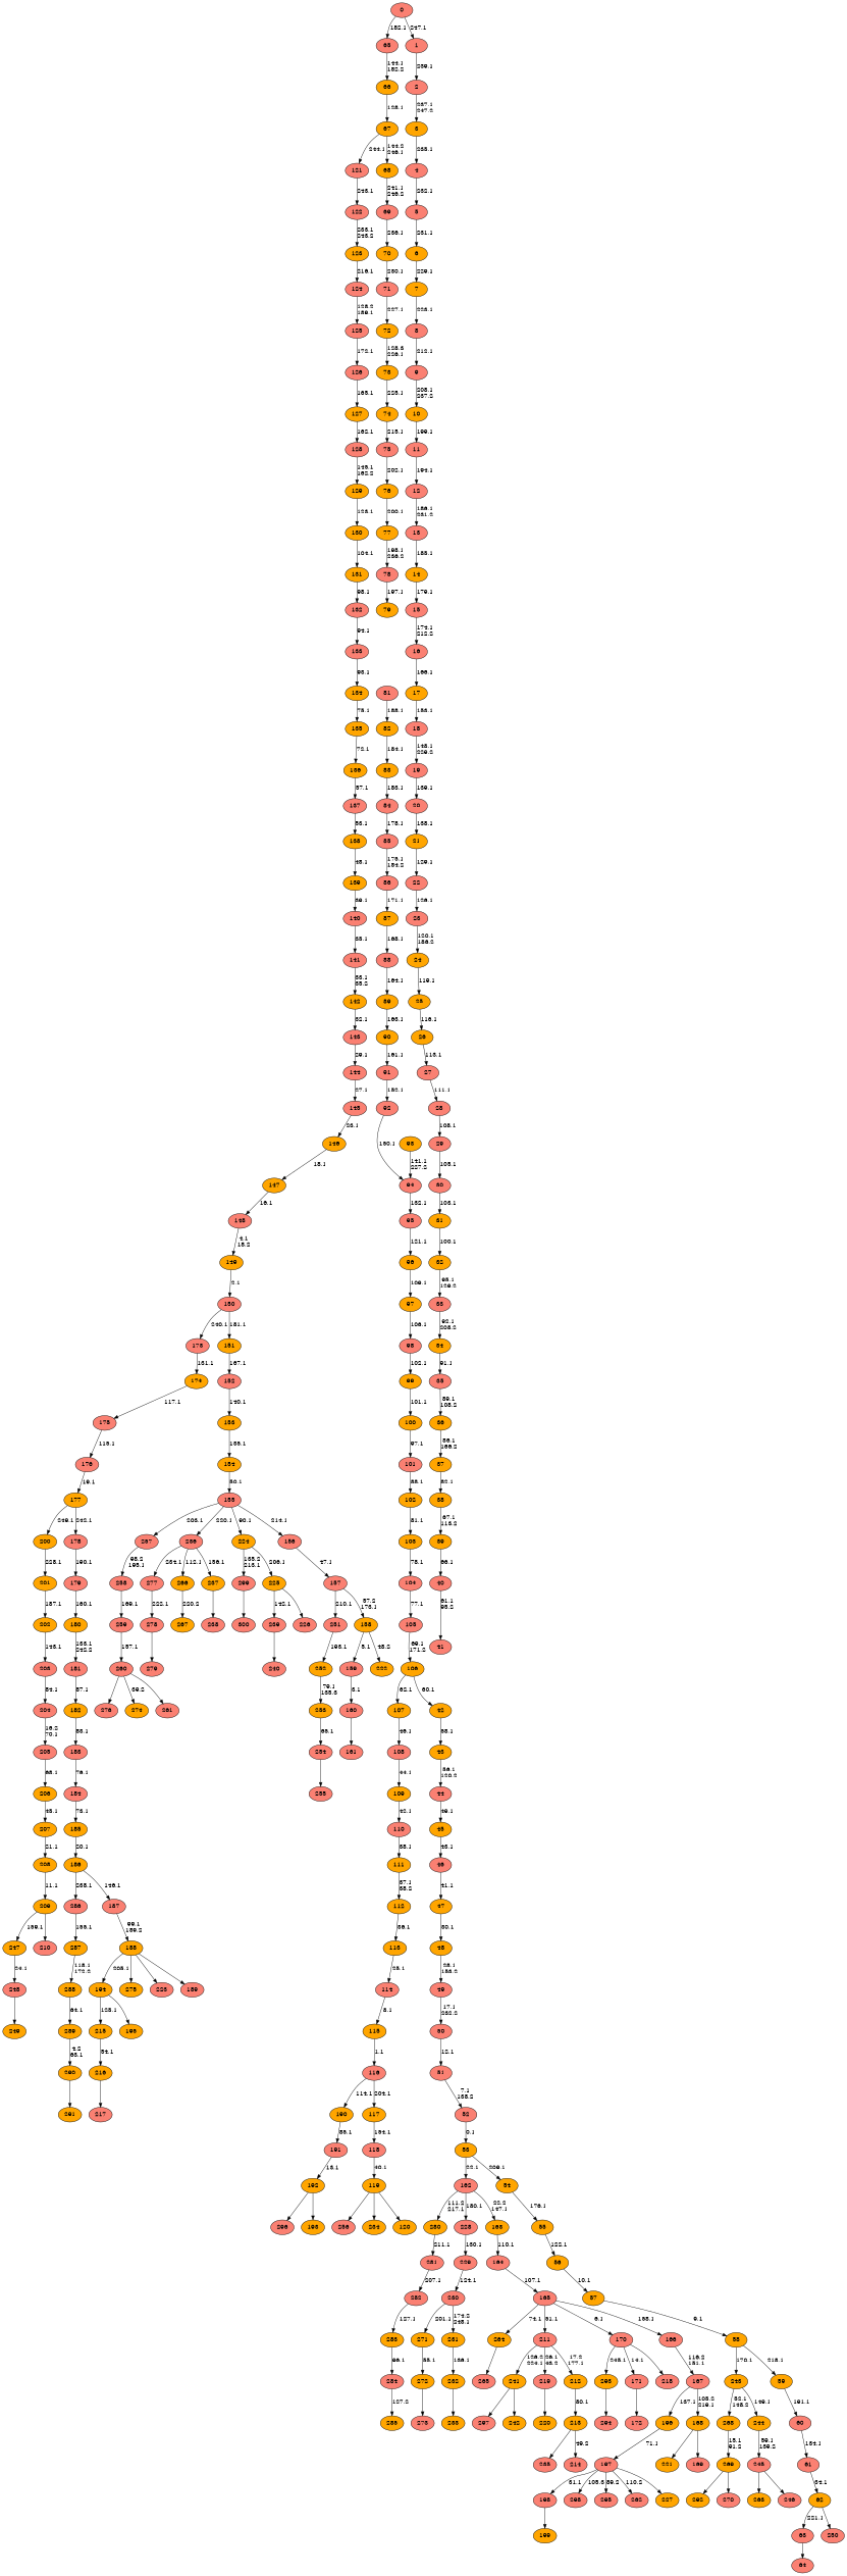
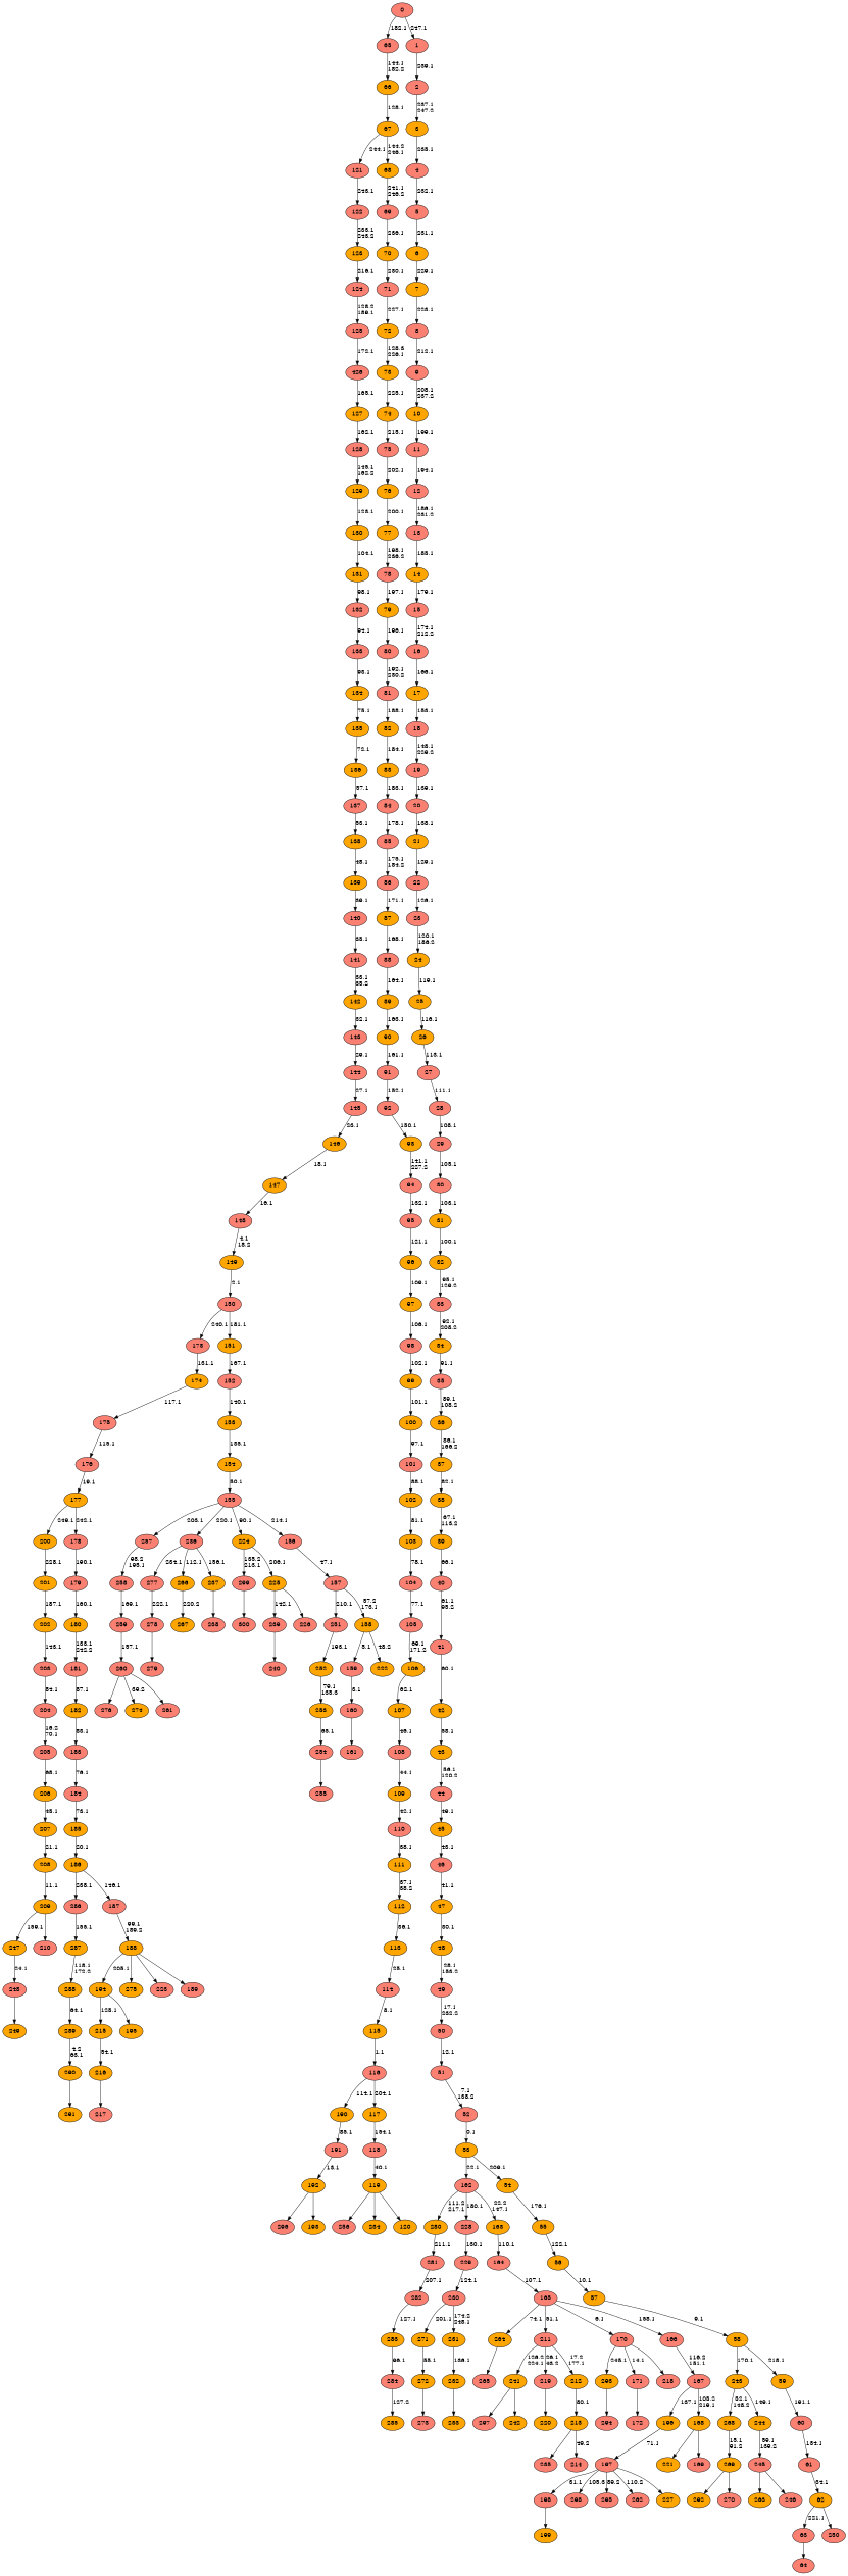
  digraph {
    node [fillcolor=salmon style=filled]
    299
    300
    293 [fillcolor=orange]
    294
    290 [fillcolor=orange]
    291 [fillcolor=orange]
    289 [fillcolor=orange]
    288 [fillcolor=orange]
    287 [fillcolor=orange]
    286
    285 [fillcolor=orange]
    284
    283 [fillcolor=orange]
    282
    281
    280 [fillcolor=orange]
    278
    279
    277
    272 [fillcolor=orange]
    273
    271 [fillcolor=orange]
    269 [fillcolor=orange]
    292 [fillcolor=orange]
    270
    268 [fillcolor=orange]
    266 [fillcolor=orange]
    267 [fillcolor=orange]
    264 [fillcolor=orange]
    265
    260
    276
    274 [fillcolor=orange]
    261
    259
    258
    257
    254
    255
    253 [fillcolor=orange]
    252 [fillcolor=orange]
    251
    249 [fillcolor=orange]
    248
    247 [fillcolor=orange]
    263 [fillcolor=orange]
    245
    246
    244 [fillcolor=orange]
    243 [fillcolor=orange]
    241 [fillcolor=orange]
    297
    242 [fillcolor=orange]
    239
    240
    237 [fillcolor=orange]
    238
    236
    232 [fillcolor=orange]
    233 [fillcolor=orange]
    231 [fillcolor=orange]
    230
    229
    228
    225 [fillcolor=orange]
    226
    224 [fillcolor=orange]
    220 [fillcolor=orange]
    219
    216 [fillcolor=orange]
    217
    215 [fillcolor=orange]
    213 [fillcolor=orange]
    235
    214
    212 [fillcolor=orange]
    211
    209 [fillcolor=orange]
    210
    208 [fillcolor=orange]
    207 [fillcolor=orange]
    206 [fillcolor=orange]
    205
    204
    203
    202 [fillcolor=orange]
    201 [fillcolor=orange]
    200 [fillcolor=orange]
    199 [fillcolor=orange]
    198
    197
    298
    295
    262
    227 [fillcolor=orange]
    196 [fillcolor=orange]
    194 [fillcolor=orange]
    195 [fillcolor=orange]
    192 [fillcolor=orange]
    296
    193 [fillcolor=orange]
    191
    190 [fillcolor=orange]
    188 [fillcolor=orange]
    275 [fillcolor=orange]
    223
    189
    187
    186 [fillcolor=orange]
    185 [fillcolor=orange]
    184
    183
    182 [fillcolor=orange]
    181
    180 [fillcolor=orange]
    179
    178
    177 [fillcolor=orange]
    176
    175
    174 [fillcolor=orange]
    173
    171
    172
    170
    218
    168 [fillcolor=orange]
    221 [fillcolor=orange]
    169
    167
    166
    165
    164
    163 [fillcolor=orange]
    162
    160
    161
    159
    158 [fillcolor=orange]
    222 [fillcolor=orange]
    157
    156
    155
    154 [fillcolor=orange]
    153 [fillcolor=orange]
    152
    151 [fillcolor=orange]
    150
    149 [fillcolor=orange]
    148
    147 [fillcolor=orange]
    146 [fillcolor=orange]
    145
    144
    143
    142 [fillcolor=orange]
    141
    140
    139 [fillcolor=orange]
    138 [fillcolor=orange]
    137
    136 [fillcolor=orange]
    135 [fillcolor=orange]
    134 [fillcolor=orange]
    133
    132
    131 [fillcolor=orange]
    130 [fillcolor=orange]
    129 [fillcolor=orange]
    128
    127 [fillcolor=orange]
-   126
+   126 [label=426]
    125
    124
    123 [fillcolor=orange]
    122
    121
    119 [fillcolor=orange]
    256
    234 [fillcolor=orange]
    120 [fillcolor=orange]
    118
    117 [fillcolor=orange]
    116
    115 [fillcolor=orange]
    114
    113 [fillcolor=orange]
    112 [fillcolor=orange]
    111 [fillcolor=orange]
    110
    109 [fillcolor=orange]
    108
    107 [fillcolor=orange]
    106 [fillcolor=orange]
    105
    104
    103 [fillcolor=orange]
    102 [fillcolor=orange]
    101
    100 [fillcolor=orange]
    99 [fillcolor=orange]
    98
    97 [fillcolor=orange]
    96 [fillcolor=orange]
    95
    94
    93 [fillcolor=orange]
    92
    91
    90 [fillcolor=orange]
    89 [fillcolor=orange]
    88
    87 [fillcolor=orange]
    86
    85
    84
    83 [fillcolor=orange]
    82 [fillcolor=orange]
    81
+   80
    79 [fillcolor=orange]
    78
    77 [fillcolor=orange]
    76 [fillcolor=orange]
    75
    74 [fillcolor=orange]
    73 [fillcolor=orange]
    72 [fillcolor=orange]
    71
    70 [fillcolor=orange]
    69
    68 [fillcolor=orange]
    67 [fillcolor=orange]
    66 [fillcolor=orange]
    65
    63
    64
    62 [fillcolor=orange]
    250
    61
    60
    59 [fillcolor=orange]
    58 [fillcolor=orange]
    57 [fillcolor=orange]
    56 [fillcolor=orange]
    55 [fillcolor=orange]
    54 [fillcolor=orange]
    53 [fillcolor=orange]
    52
    51
    50
    49
    48 [fillcolor=orange]
    47 [fillcolor=orange]
    46
    45 [fillcolor=orange]
    44
    43 [fillcolor=orange]
    42 [fillcolor=orange]
    41
    40
    39 [fillcolor=orange]
    38 [fillcolor=orange]
    37 [fillcolor=orange]
    36 [fillcolor=orange]
    35
    34 [fillcolor=orange]
    33
    32 [fillcolor=orange]
    31 [fillcolor=orange]
    30
    29
    28
    27
    26 [fillcolor=orange]
    25 [fillcolor=orange]
    24 [fillcolor=orange]
    23
    22
    21 [fillcolor=orange]
    20
    19
    18
    17 [fillcolor=orange]
    16
    15
    14 [fillcolor=orange]
    13
    12
    11
    10 [fillcolor=orange]
    9
    8
    7 [fillcolor=orange]
    6 [fillcolor=orange]
    5
    4
    3 [fillcolor=orange]
    2
    1
    0
    299 -> 300
    293 -> 294
    290 -> 291
    289 -> 290 [label="4,2\n63,1"]
    288 -> 289 [label="64,1"]
    287 -> 288 [label="118,1\n172,2"]
    286 -> 287 [label="155,1"]
    284 -> 285 [label="127,2"]
    283 -> 284 [label="96,1"]
    282 -> 283 [label="127,1"]
    281 -> 282 [label="207,1"]
    280 -> 281 [label="211,1"]
    278 -> 279
    277 -> 278 [label="222,1"]
    272 -> 273
    271 -> 272 [label="55,1"]
    269 -> 292
    269 -> 270
    268 -> 269 [label="15,1\n91,2"]
    266 -> 267 [label="220,2"]
    264 -> 265
    260 -> 276
    260 -> 274 [label="39,2"]
    260 -> 261
    259 -> 260 [label="157,1"]
    258 -> 259 [label="169,1"]
    257 -> 258 [label="98,2\n195,1"]
    254 -> 255
    253 -> 254 [label="65,1"]
    252 -> 253 [label="79,1\n135,3"]
    251 -> 252 [label="193,1"]
    248 -> 249
    247 -> 248 [label="24,1"]
    245 -> 263
    245 -> 246
    244 -> 245 [label="59,1\n139,2"]
    243 -> 268 [label="52,1\n148,2"]
    243 -> 244 [label="149,1"]
    241 -> 297
    241 -> 242
    239 -> 240
    237 -> 238
    236 -> 277 [label="234,1"]
    236 -> 266 [label="112,1"]
    236 -> 237 [label="156,1"]
    232 -> 233
    231 -> 232 [label="136,1"]
    230 -> 271 [label="201,1"]
    230 -> 231 [label="174,2\n248,1"]
    229 -> 230 [label="124,1"]
    228 -> 229 [label="130,1"]
    225 -> 239 [label="142,1"]
    225 -> 226
    224 -> 299 [label="135,2\n213,1"]
    224 -> 225 [label="206,1"]
    219 -> 220
    216 -> 217
    215 -> 216 [label="54,1"]
    213 -> 235
    213 -> 214 [label="49,2"]
    212 -> 213 [label="80,1"]
    211 -> 241 [label="126,2\n224,1"]
    211 -> 219 [label="26,1\n43,2"]
    211 -> 212 [label="17,2\n177,1"]
    209 -> 247 [label="159,1"]
    209 -> 210
    208 -> 209 [label="11,1"]
    207 -> 208 [label="21,1"]
    206 -> 207 [label="45,1"]
    205 -> 206 [label="68,1"]
    204 -> 205 [label="16,2\n70,1"]
    203 -> 204 [label="84,1"]
    202 -> 203 [label="143,1"]
    201 -> 202 [label="187,1"]
    200 -> 201 [label="228,1"]
    198 -> 199
    197 -> 198 [label="31,1"]
    197 -> 298 [label="105,3"]
    197 -> 295 [label="89,2"]
    197 -> 262 [label="110,2"]
    197 -> 227
    196 -> 197 [label="71,1"]
    194 -> 215 [label="125,1"]
    194 -> 195
    192 -> 296
    192 -> 193
    191 -> 192 [label="13,1"]
    190 -> 191 [label="85,1"]
    188 -> 194 [label="205,1"]
    188 -> 275
    188 -> 223
    188 -> 189
    187 -> 188 [label="99,1\n189,2"]
    186 -> 286 [label="238,1"]
    186 -> 187 [label="146,1"]
    185 -> 186 [label="20,1"]
    184 -> 185 [label="73,1"]
    183 -> 184 [label="76,1"]
    182 -> 183 [label="83,1"]
    181 -> 182 [label="87,1"]
    180 -> 181 [label="133,1\n242,2"]
    179 -> 180 [label="160,1"]
    178 -> 179 [label="190,1"]
    177 -> 200 [label="249,1"]
    177 -> 178 [label="242,1"]
    176 -> 177 [label="19,1"]
    175 -> 176 [label="115,1"]
    174 -> 175 [label="117,1"]
    173 -> 174 [label="131,1"]
    171 -> 172
    170 -> 293 [label="245,1"]
    170 -> 171 [label="14,1"]
    170 -> 218
    168 -> 221
    168 -> 169
    167 -> 196 [label="137,1"]
    167 -> 168 [label="105,2\n219,1"]
    166 -> 167 [label="116,2\n151,1"]
    165 -> 264 [label="74,1"]
    165 -> 211 [label="51,1"]
    165 -> 170 [label="6,1"]
    165 -> 166 [label="158,1"]
    164 -> 165 [label="107,1"]
    163 -> 164 [label="110,1"]
    162 -> 280 [label="111,2\n217,1"]
    162 -> 228 [label="180,1"]
    162 -> 163 [label="22,2\n147,1"]
    160 -> 161
    159 -> 160 [label="3,1"]
    158 -> 159 [label="5,1"]
    158 -> 222 [label="48,2"]
    157 -> 251 [label="210,1"]
    157 -> 158 [label="57,2\n173,1"]
    156 -> 157 [label="47,1"]
    155 -> 257 [label="203,1"]
    155 -> 236 [label="220,1"]
    155 -> 224 [label="90,1"]
    155 -> 156 [label="214,1"]
    154 -> 155 [label="50,1"]
    153 -> 154 [label="135,1"]
    152 -> 153 [label="140,1"]
    151 -> 152 [label="167,1"]
    150 -> 173 [label="240,1"]
    150 -> 151 [label="181,1"]
    149 -> 150 [label="2,1"]
    148 -> 149 [label="4,1\n18,2"]
    147 -> 148 [label="16,1"]
    146 -> 147 [label="18,1"]
    145 -> 146 [label="23,1"]
    144 -> 145 [label="27,1"]
    143 -> 144 [label="29,1"]
    142 -> 143 [label="32,1"]
    141 -> 142 [label="33,1\n35,2"]
    140 -> 141 [label="35,1"]
    139 -> 140 [label="39,1"]
    138 -> 139 [label="48,1"]
    137 -> 138 [label="53,1"]
    136 -> 137 [label="57,1"]
    135 -> 136 [label="72,1"]
    134 -> 135 [label="75,1"]
    133 -> 134 [label="93,1"]
    132 -> 133 [label="94,1"]
    131 -> 132 [label="98,1"]
    130 -> 131 [label="104,1"]
    129 -> 130 [label="123,1"]
    128 -> 129 [label="145,1\n162,2"]
    127 -> 128 [label="162,1"]
    126 -> 127 [label="165,1"]
    125 -> 126 [label="172,1"]
    124 -> 125 [label="128,2\n189,1"]
    123 -> 124 [label="216,1"]
    122 -> 123 [label="233,1\n243,2"]
    121 -> 122 [label="243,1"]
    119 -> 256
    119 -> 234
    119 -> 120
    118 -> 119 [label="40,1"]
    117 -> 118 [label="154,1"]
    116 -> 190 [label="114,1"]
    116 -> 117 [label="204,1"]
    115 -> 116 [label="1,1"]
    114 -> 115 [label="8,1"]
    113 -> 114 [label="25,1"]
    112 -> 113 [label="36,1"]
    111 -> 112 [label="37,1\n38,2"]
    110 -> 111 [label="38,1"]
    109 -> 110 [label="42,1"]
    108 -> 109 [label="44,1"]
    107 -> 108 [label="46,1"]
    106 -> 107 [label="62,1"]
    105 -> 106 [label="69,1\n171,2"]
    104 -> 105 [label="77,1"]
    103 -> 104 [label="78,1"]
    102 -> 103 [label="81,1"]
    101 -> 102 [label="88,1"]
    100 -> 101 [label="97,1"]
    99 -> 100 [label="101,1"]
    98 -> 99 [label="102,1"]
    97 -> 98 [label="106,1"]
    96 -> 97 [label="109,1"]
    95 -> 96 [label="121,1"]
    94 -> 95 [label="132,1"]
    93 -> 94 [label="141,1\n227,2"]
-   92 -> 94 [label="150,1"]
+   92 -> 93 [label="150,1"]
    91 -> 92 [label="152,1"]
    90 -> 91 [label="161,1"]
    89 -> 90 [label="163,1"]
    88 -> 89 [label="164,1"]
    87 -> 88 [label="168,1"]
    86 -> 87 [label="171,1"]
    85 -> 86 [label="175,1\n184,2"]
    84 -> 85 [label="178,1"]
    83 -> 84 [label="183,1"]
    82 -> 83 [label="184,1"]
    81 -> 82 [label="188,1"]
+   80 -> 81 [label="192,1\n230,2"]
+   79 -> 80 [label="196,1"]
    78 -> 79 [label="197,1"]
    77 -> 78 [label="198,1\n236,2"]
    76 -> 77 [label="200,1"]
    75 -> 76 [label="202,1"]
    74 -> 75 [label="215,1"]
    73 -> 74 [label="225,1"]
    72 -> 73 [label="128,3\n226,1"]
    71 -> 72 [label="227,1"]
    70 -> 71 [label="230,1"]
    69 -> 70 [label="236,1"]
    68 -> 69 [label="241,1\n246,2"]
    67 -> 121 [label="244,1"]
    67 -> 68 [label="144,2\n246,1"]
    66 -> 67 [label="128,1"]
    65 -> 66 [label="144,1\n182,2"]
    63 -> 64
    62 -> 63 [label="221,1"]
    62 -> 250
    61 -> 62 [label="34,1"]
    60 -> 61 [label="134,1"]
    59 -> 60 [label="191,1"]
    58 -> 243 [label="170,1"]
    58 -> 59 [label="218,1"]
    57 -> 58 [label="9,1"]
    56 -> 57 [label="10,1"]
    55 -> 56 [label="122,1"]
    54 -> 55 [label="176,1"]
    53 -> 162 [label="22,1"]
    53 -> 54 [label="209,1"]
    52 -> 53 [label="0,1"]
    51 -> 52 [label="7,1\n138,2"]
    50 -> 51 [label="12,1"]
    49 -> 50 [label="17,1\n232,2"]
    48 -> 49 [label="28,1\n153,2"]
    47 -> 48 [label="30,1"]
    46 -> 47 [label="41,1"]
    45 -> 46 [label="43,1"]
    44 -> 45 [label="49,1"]
    43 -> 44 [label="56,1\n120,2"]
    42 -> 43 [label="58,1"]
-   106 -> 42 [label="60,1"]
+   41 -> 42 [label="60,1"]
    40 -> 41 [label="61,1\n95,2"]
    39 -> 40 [label="66,1"]
    38 -> 39 [label="67,1\n113,2"]
    37 -> 38 [label="82,1"]
    36 -> 37 [label="86,1\n166,2"]
    35 -> 36 [label="89,1\n108,2"]
    34 -> 35 [label="91,1"]
    33 -> 34 [label="92,1\n208,2"]
    32 -> 33 [label="95,1\n129,2"]
    31 -> 32 [label="100,1"]
    30 -> 31 [label="103,1"]
    29 -> 30 [label="105,1"]
    28 -> 29 [label="108,1"]
    27 -> 28 [label="111,1"]
    26 -> 27 [label="113,1"]
    25 -> 26 [label="116,1"]
    24 -> 25 [label="119,1"]
    23 -> 24 [label="120,1\n186,2"]
    22 -> 23 [label="126,1"]
    21 -> 22 [label="129,1"]
    20 -> 21 [label="138,1"]
    19 -> 20 [label="139,1"]
    18 -> 19 [label="148,1\n229,2"]
    17 -> 18 [label="153,1"]
    16 -> 17 [label="166,1"]
    15 -> 16 [label="174,1\n212,2"]
    14 -> 15 [label="179,1"]
    13 -> 14 [label="185,1"]
    12 -> 13 [label="186,1\n231,2"]
    11 -> 12 [label="194,1"]
    10 -> 11 [label="199,1"]
    9 -> 10 [label="208,1\n237,2"]
    8 -> 9 [label="212,1"]
    7 -> 8 [label="223,1"]
    6 -> 7 [label="229,1"]
    5 -> 6 [label="231,1"]
    4 -> 5 [label="232,1"]
    3 -> 4 [label="235,1"]
    2 -> 3 [label="237,1\n247,2"]
    1 -> 2 [label="239,1"]
    0 -> 65 [label="182,1"]
    0 -> 1 [label="247,1"]
  }
